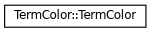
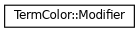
  digraph {
    rankdir=LR
-   n1 [color=black fillcolor=white fontname=Helvetica fontsize=10 height=0.2 label="TermColor::TermColor" shape=record style=filled width=0.4]
+   n1 [color=black fillcolor=white fontname=Helvetica fontsize=10 height=0.2 label="TermColor::Modifier" shape=record style=filled width=0.4]
  }
